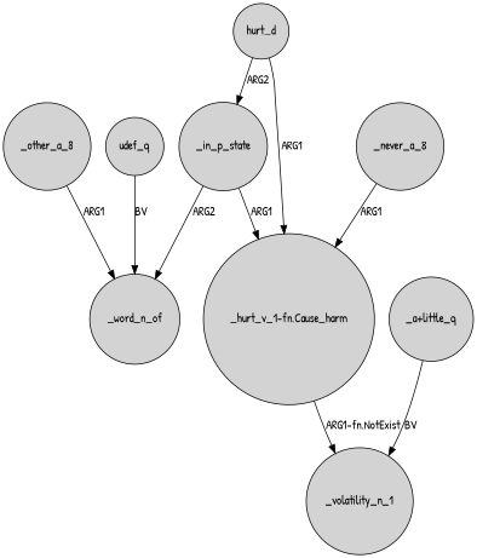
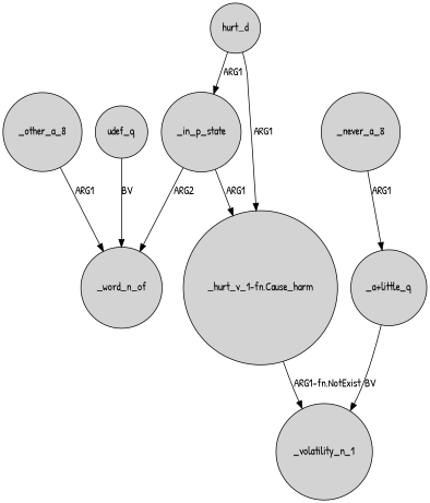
  digraph {
    fontname="Patrick Hand"
    node [fontname="Patrick Hand" shape=circle style=filled]
    edge [fontname="Patrick Hand"]
    n1 [label=_other_a_8]
    _word_n_of
    udef_q
    "_hurt_v_1-fn.Cause_harm"
    _volatility_n_1
    _in_p_state
    n7 [label=_never_a_8]
    "_a+little_q"
    n9 [label=hurt_d]
    n1 -> _word_n_of [label=ARG1]
    udef_q -> _word_n_of [label=BV]
    "_hurt_v_1-fn.Cause_harm" -> _volatility_n_1 [label="ARG1-fn.NotExist"]
    _in_p_state -> _word_n_of [label=ARG2]
    _in_p_state -> "_hurt_v_1-fn.Cause_harm" [label=ARG1]
-   n7 -> "_hurt_v_1-fn.Cause_harm" [label=ARG1]
+   n7 -> "_a+little_q" [label=ARG1]
    "_a+little_q" -> _volatility_n_1 [label=BV]
    n9 -> "_hurt_v_1-fn.Cause_harm" [label=ARG1]
-   n9 -> _in_p_state [label=ARG2]
+   n9 -> _in_p_state [label=ARG1]
  }
